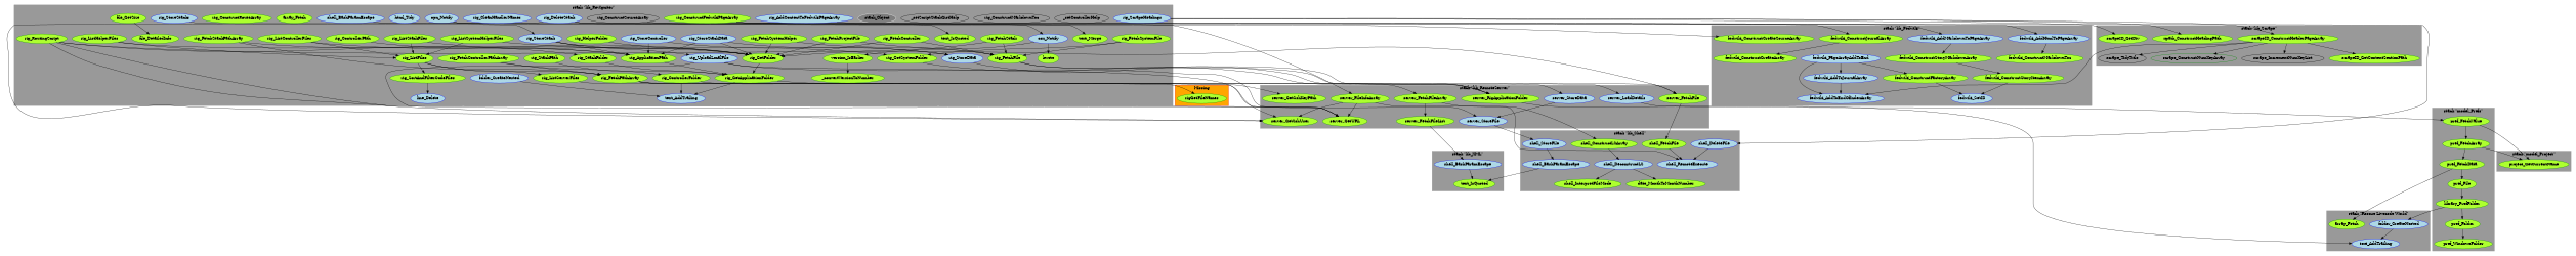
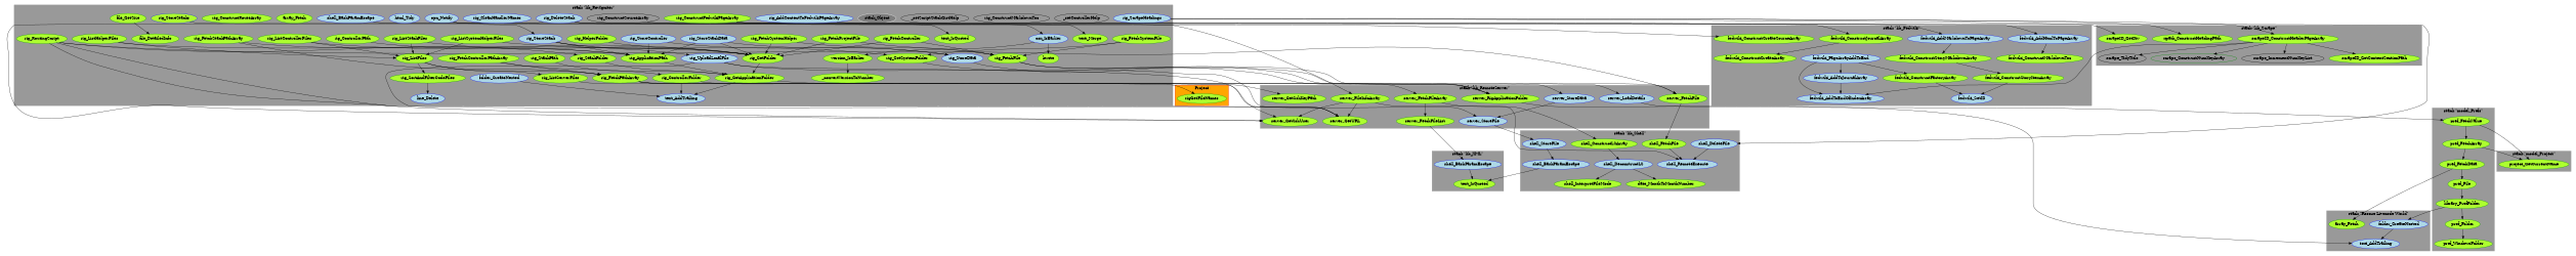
  digraph {
    clusterrank=true
    node [color=Green4 fillcolor=GreenYellow style=filled]
    n1 [label=scrape_TidyTitle color="" fillcolor="" style=""]
    n2 [label=rig_ConstructSourceArray color="" fillcolor="" style=""]
    n3 [label=scrape_ConstructNumKeyArray fillcolor="" style=""]
    n4 [label=_setControllerHelp color="" fillcolor="" style=""]
    n5 [label=scrape_IncrementNumKeyList color="" fillcolor="" style=""]
    n6 [label=rig_ConstructMarkdownToc color="" fillcolor="" style=""]
    n7 [label=_setScriptStackGistHelp color="" fillcolor="" style=""]
    n8 [color=white fillcolor=grey50 label=stack_Object]
    n9 [color=Blue fillcolor=LightBlue label=rig_StoreController]
    n10 [color=Blue fillcolor=LightBlue label=opn_Notify]
    n11 [color=Blue fillcolor=LightBlue label=shell_RemoteExecute]
    n12 [color=Blue fillcolor=LightBlue label=rig_StoreStackData]
    n13 [color=Blue fillcolor=LightBlue label=shell_BashParamEscape]
-   n14 [color=Blue fillcolor=LightBlue label=osx_Notify]
+   n14 [color=Blue fillcolor=LightBlue label=osx_IsEarlier]
    n15 [color=Blue fillcolor=LightBlue label=fedwiki_SetID]
    n16 [color=Blue fillcolor=LightBlue label=rig_DeleteStack]
    n17 [color=Blue fillcolor=LightBlue label=fedwiki_AddToEndOfIndexArray]
    n18 [color=Blue fillcolor=LightBlue label=fedwiki_AddHtmlToPageArray]
    n19 [color=Blue fillcolor=LightBlue label=fedwiki_AddToJournalArray]
    n20 [color=Blue fillcolor=LightBlue label=shell_BashParamEscape]
    n21 [color=Blue fillcolor=LightBlue label=shell_BashParamEscape]
    n22 [color=Blue fillcolor=LightBlue label=server_StoreData]
    n23 [color=Blue fillcolor=LightBlue label=rig_ScrapeHeadings]
    n24 [color=Blue fillcolor=LightBlue label=rig_CleanHandlerNames]
    n25 [color=Blue fillcolor=LightBlue label=folder_CreateNested]
    n26 [color=Blue fillcolor=LightBlue label=text_AddTrailing]
    n27 [color=Blue fillcolor=LightBlue label=shell_StoreFile]
    n28 [color=Blue fillcolor=LightBlue label=rig_StoreStack]
    n29 [color=Blue fillcolor=LightBlue label=shell_DeconstructLS]
-   n30 [color=Blue fillcolor=LightBlue label=rig_StoreStacks]
+   n30 [color=Blue label=rig_StoreStacks]
    n31 [color=Blue fillcolor=LightBlue label=rig_UploadLocalFile]
    n32 [color=Blue fillcolor=LightBlue label=line_Delete]
    n33 [color=Blue fillcolor=LightBlue label=rig_StoreData]
    n34 [color=Blue fillcolor=LightBlue label=html_Tidy]
    n35 [color=Blue fillcolor=LightBlue label=text_AddTrailing]
    n36 [color=Blue fillcolor=LightBlue label=folder_CreateNested]
    n37 [color=Blue fillcolor=LightBlue label=shell_DeleteFile]
    n38 [color=Blue fillcolor=LightBlue label=rig_AddContentToFedwikiPageArray]
    n39 [color=Blue fillcolor=LightBlue label=fedwiki_AddMarkdownToPageArray]
    n40 [color=Blue fillcolor=LightBlue label=server_StoreFile]
    n41 [color=Blue fillcolor=LightBlue label=server_LoadDetails]
    n42 [color=Blue fillcolor=LightBlue label=fedwiki_PageArrayAddToEnd]
    n43 [label=scrapeID_ConstructHeaderPageArray]
    n44 [label=array_Fetch]
    n45 [label=pref_FetchArray]
    n46 [label=pref_Folder]
    n47 [label=server_GetSshKeyPath]
    n48 [label=server_RigApplicationFolder]
    n49 [label=rig_ControllerFolder]
    n50 [label=rig_FetchFile]
    n51 [label=shell_InterpretFileMode]
    n52 [label=_convertVersionToNumber]
    n53 [label=rig_GetApplicationFolder]
    n54 [label=server_FetchFile]
    n55 [label=scrapeID_GetContentSectionPath]
    n56 [label=project_GetCurrentName]
    n57 [label=pref_File]
    n58 [label=rig_SortAndFilterCodeFiles]
    n59 [label=pref_WindowsFolder]
    n60 [label=fedwiki_ConstructCreateArray]
    n61 [label=rig_ControllerPath]
    n62 [label=shell_FetchFile]
    n63 [label=server_GetURL]
    n64 [label=rig_ListSystemHelperFiles]
    n65 [label=version_IsEarlier]
    n66 [label=rig_FetchSystemFile]
    n67 [label=rig_GetFolder]
-   n68 [label=rig_FetchStack]
    n69 [label=rig_StackPath]
    n70 [label=array_Fetch]
    n71 [label=rig_ListStackFiles]
    n72 [label=text_IsQuoted]
    n73 [label=file_DetailedInfo]
    n74 [label=rig_ListControllerFiles]
    n75 [label=rig_FetchController]
    n76 [label=xpath_ConstructHeadingPath]
    n77 [label=rig_ApplicationPath]
    n78 [label=rig_ConstructRouteArray]
    n79 [label=text_IsQuoted]
    n80 [label=fedwiki_ConstructMarkdownToc]
    n81 [label=library_PrefFolder]
    n82 [label=text_Merge]
    n83 [label=rig_ListServerFiles]
    n84 [label=fedwiki_ConstructJournalArray]
    n85 [label=rig_FetchProjectFile]
    n86 [label=server_FileInfoArray]
    n87 [label=fedwiki_ConstructFactoryArray]
    n88 [label=rig_FetchPathArray]
    n89 [label=server_FetchFileArray]
    n90 [label=rig_ListHelperFiles]
    n91 [label=rig_FetchStackPathArray]
    n92 [label=rig_FetchSystemHelper]
    n93 [label=shell_ConstructLSArray]
    n94 [label=rig_StackFolder]
    n95 [label=file_GetSize]
    n96 [label=pref_FetchData]
    n97 [label=scrapeID_GetDiv]
    n98 [label=rig_RoutingScript]
    n99 [label=rig_FetchControllerPathArray]
    n100 [label=rig_ListFiles]
    n101 [label=kwote]
    n102 [label=fedwiki_ConstructCreateSourceArray]
    n103 [label=fedwiki_ConstructStoryItemArray]
    n104 [label=server_GetSshUser]
    n105 [label=rig_HelperFolder]
    n106 [label=rig_GetSystemFolder]
    n107 [label=date_MonthToMonthNumber]
    n108 [label=rigGetFileNames]
    n109 [label=pref_FetchValue]
    n110 [label=server_FetchFileList]
    n111 [label=fedwiki_ConstructStoryMarkdownArray]
    n112 [label=rig_ConstructFedwikiPageArray]
    subgraph sub_1 {
      n1
      n2
      n3
      n4
    }
    subgraph sub_2 {
      n5
      n6
      n7
    }
    subgraph sub_3 {
      n8
    }
    subgraph sub_4 {
      n9
      n10
      n11
      n12
      n13
      n14
      n15
      n16
      n17
      n18
      n19
      n20
      n21
      n22
      n23
      n24
      n25
      n26
      n27
      n28
      n29
      n30
      n31
      n32
      n33
      n34
      n35
      n36
      n37
      n38
      n39
      n40
      n41
      n42
    }
    subgraph sub_5 {
      n43
      n44
      n45
      n46
      n47
      n48
      n49
      n50
      n51
      n52
      n53
      n54
      n55
      n56
      n57
      n58
      n59
      n60
      n61
      n62
      n63
      n64
      n65
      n66
      n67
-     n68
      n69
      n70
      n71
      n72
      n73
      n74
      n75
      n76
      n77
      n78
      n79
      n80
      n81
      n82
      n83
      n84
      n85
      n86
      n87
      n88
      n89
      n90
      n91
      n92
      n93
      n94
      n95
      n96
      n97
      n98
      n99
      n100
      n101
      n102
      n103
      n104
      n105
      n106
      n107
      n108
      n109
      n110
      n111
      n112
    }
    subgraph cluster_6 {
      color=red
      fillcolor=orange
-     label=Missing
+     label=Project
      style=filled
      n108
    }
    subgraph cluster_7 {
      color=grey60
      fillcolor=grey60
      label="stack \"lib_Fedwiki\""
      style=filled
      n15
      n17
      n18
      n19
      n39
      n42
      n60
      n80
      n84
      n87
      n102
      n103
      n111
    }
    subgraph cluster_8 {
      color=grey60
      fillcolor=grey60
      label="stack \"lib_RemoteServer\""
      style=filled
      n22
      n40
      n41
      n47
      n48
      n54
      n63
      n86
      n89
      n104
      n110
    }
    subgraph cluster_9 {
      color=grey60
      fillcolor=grey60
      label="stack \"lib_RevIgniter\""
      style=filled
      n2
      n4
      n6
      n7
      n8
      n9
      n10
      n12
      n13
      n14
      n16
      n23
      n24
      n25
      n26
      n28
      n30
      n31
      n32
      n33
      n34
      n38
      n44
      n49
      n50
      n52
      n53
      n58
      n61
      n64
      n65
      n66
      n67
-     n68
      n69
      n71
      n73
      n74
      n75
      n77
      n78
      n79
      n82
      n83
      n85
      n88
      n90
      n91
      n92
      n94
      n95
      n98
      n99
      n100
      n101
      n105
      n106
      n112
    }
    subgraph cluster_10 {
      color=grey60
      fillcolor=grey60
      label="stack \"lib_Scrape\""
      style=filled
      n1
      n3
      n5
      n43
      n55
      n76
      n97
    }
    subgraph cluster_11 {
      color=grey60
      fillcolor=grey60
      label="stack \"lib_Shell\""
      style=filled
      n11
      n20
      n27
      n29
      n37
      n51
      n62
      n93
      n107
    }
    subgraph cluster_12 {
      color=grey60
      fillcolor=grey60
      label="stack \"lib_XML\""
      style=filled
      n21
      n72
    }
    subgraph cluster_13 {
      color=grey60
      fillcolor=grey60
      label="stack \"model_Prefs\""
      style=filled
      n45
      n46
      n57
      n59
      n81
      n96
      n109
    }
    subgraph cluster_14 {
      color=grey60
      fillcolor=grey60
      label="stack \"model_Project\""
      style=filled
      n56
    }
    subgraph cluster_15 {
      color=grey60
      fillcolor=grey60
      label="stack \"Rescue Livecode World\""
      style=filled
      n35
      n36
      n70
    }
    n2 -> n102
    n9 -> n33
    n9 -> n77
    n10 -> n14
    n10 -> n82
    n12 -> n33
    n12 -> n67
    n12 -> n77
    n13 -> n79
    n14 -> n65
    n14 -> n101
    n16 -> n37
    n16 -> n86
    n16 -> n104
    n18 -> n80
    n19 -> n17
    n20 -> n72
    n21 -> n72
    n22 -> n40
    n23 -> n43
    n23 -> n76
    n23 -> n97
    n25 -> n26
    n27 -> n20
    n28 -> n31
    n28 -> n67
    n28 -> n77
    n29 -> n51
    n29 -> n107
    n30 -> n28
    n31 -> n40
    n31 -> n63
    n31 -> n104
    n33 -> n22
    n36 -> n35
    n37 -> n11
    n38 -> n18
    n39 -> n111
    n40 -> n27
    n41 -> n109
    n42 -> n17
    n42 -> n19
    n42 -> n87
    n43 -> n1
    n43 -> n3
    n43 -> n5
    n43 -> n17
    n43 -> n55
    n45 -> n56
    n45 -> n96
    n46 -> n59
    n48 -> n35
    n49 -> n26
    n49 -> n48
    n50 -> n41
    n50 -> n54
    n53 -> n26
    n53 -> n48
    n54 -> n62
    n57 -> n81
    n58 -> n32
    n61 -> n77
    n62 -> n11
    n64 -> n100
    n64 -> n106
    n65 -> n52
    n66 -> n50
    n66 -> n106
    n67 -> n53
-   n68 -> n50
-   n68 -> n67
    n69 -> n53
    n71 -> n67
    n71 -> n100
    n74 -> n67
    n74 -> n100
    n75 -> n50
    n75 -> n67
    n77 -> n53
    n81 -> n36
    n81 -> n46
    n83 -> n108
    n84 -> n60
    n85 -> n50
    n85 -> n67
    n86 -> n11
    n86 -> n63
    n86 -> n104
    n87 -> n15
    n88 -> n47
    n88 -> n63
    n88 -> n89
    n89 -> n93
    n89 -> n110
    n90 -> n67
    n90 -> n100
    n91 -> n88
    n91 -> n94
    n92 -> n50
    n92 -> n67
    n93 -> n29
    n94 -> n53
    n95 -> n73
    n96 -> n57
    n96 -> n70
    n98 -> n54
    n98 -> n63
    n98 -> n77
    n98 -> n104
    n99 -> n49
    n99 -> n88
    n100 -> n58
    n100 -> n83
    n100 -> n88
    n103 -> n15
    n105 -> n67
    n106 -> n48
    n109 -> n45
    n109 -> n56
    n110 -> n21
    n111 -> n103
    n112 -> n39
    n112 -> n84
  }
